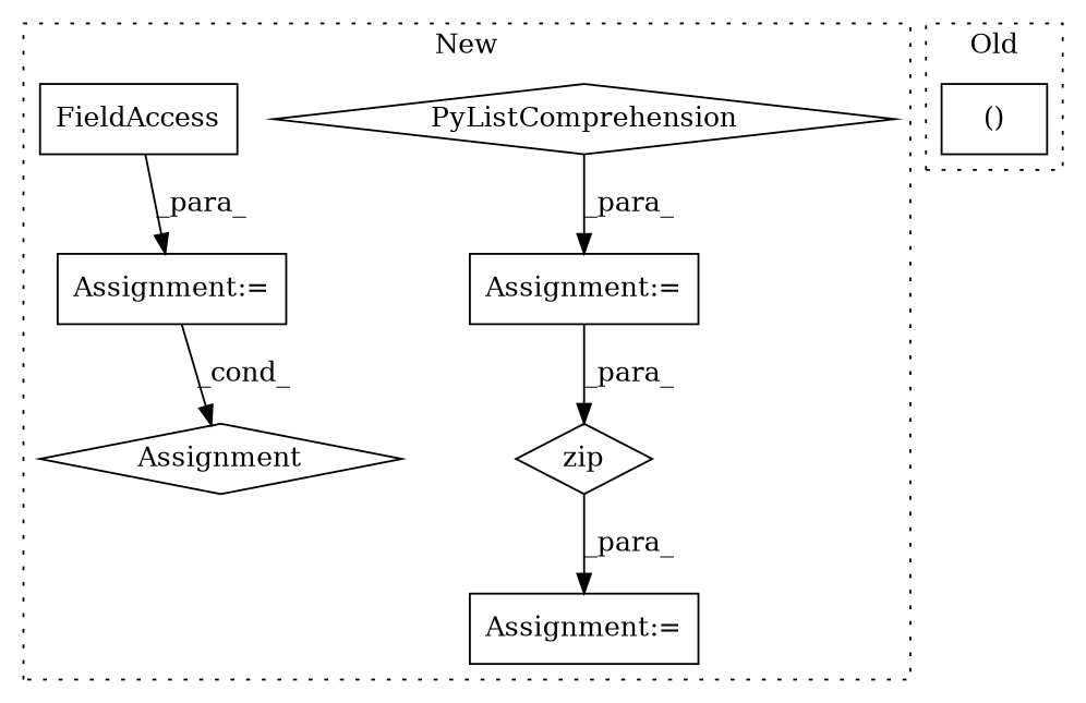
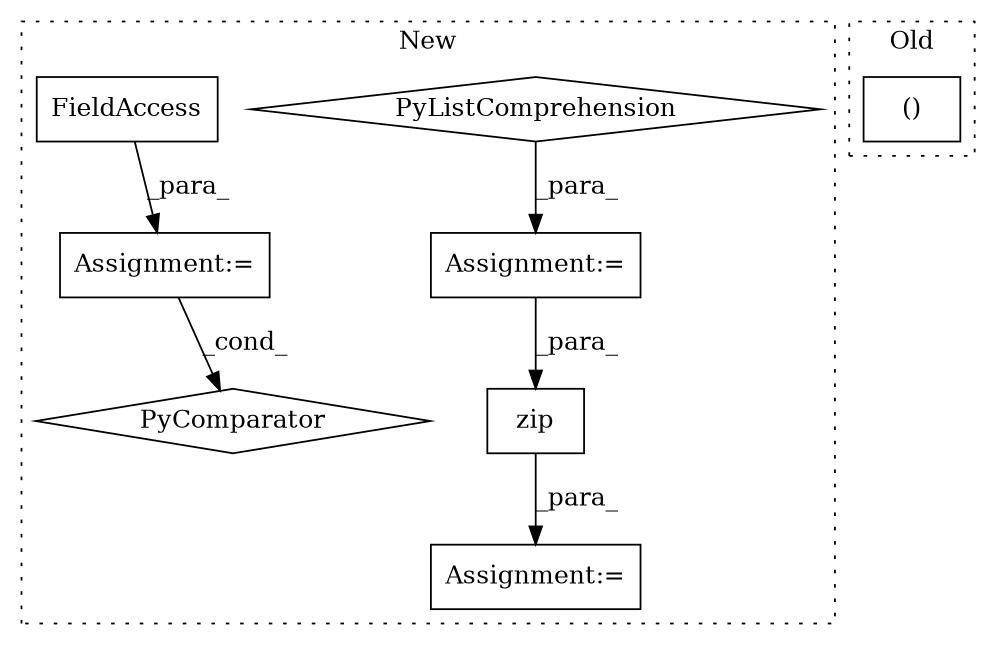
  digraph {
    node [a=7 shape=box]
-   n1 [a=32 l="4,1" label=zip s="6886,6906" shape=diamond]
+   n1 [a=32 l="4,1" label=zip s="6886,6906"]
    n2 [l="78,2" label="Assignment:=" s="6794,6907"]
    n3 [l=25 label="Assignment:=" s=6359]
    n4 [l=14 label="Assignment:=" s=6605]
    n5 [a=109 l=146 label=PyListComprehension s=6619 shape=diamond]
-   n6 [a=113 l=33 label=Assignment s=6477 shape=diamond]
+   n6 [a=113 l=33 label=PyComparator s=6477 shape=diamond]
    n7 [a=22 l=9 label=FieldAccess s=6366]
    n8 [a=106 l=18 label="()" s=6184]
    subgraph cluster_1 {
      label=New
      style=dotted
      n1
      n2
      n3
      n4
      n5
      n6
      n7
    }
    subgraph cluster_2 {
      label=Old
      style=dotted
      n8
    }
    n1 -> n2 [label=_para_]
    n3 -> n6 [label=_cond_]
    n4 -> n1 [label=_para_]
    n5 -> n4 [label=_para_]
    n7 -> n3 [label=_para_]
  }
